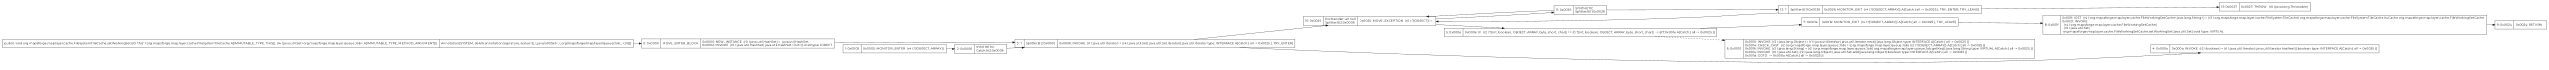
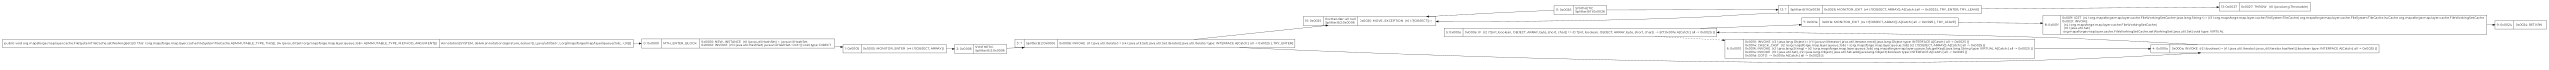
  digraph {
    fontname=Montserrat
    rankdir=LR
    node [fontname=Montserrat shape=record]
    edge [fontname=Montserrat]
-   n1 [label="{0\:\ 0x0000|MOVE_ENTER_BLOCK\l|0x0000: NEW_INSTANCE  (r0 I:java.util.HashSet) =  java.util.HashSet \l0x0002: INVOKE  (r0 I:java.util.HashSet) java.util.HashSet.\<init\>():void type: DIRECT \l}"]
+   n1 [label="{0\:\ 0x0000|MTH_ENTER_BLOCK\l|0x0000: NEW_INSTANCE  (r0 I:java.util.HashSet) =  java.util.HashSet \l0x0002: INVOKE  (r0 I:java.util.HashSet) java.util.HashSet.\<init\>():void type: DIRECT \l}"]
    n2 [label="{1\:\ 0x0005|0x0005: MONITOR_ENTER  (r4 I:?[OBJECT, ARRAY]) \l}"]
-   n3 [label="{2\:\ 0x0006|SYNTHETIC\lCatch:B:2:0x0006\l}"]
+   n3 [label="{2\:\ 0x0006|SYNTHETIC\lSplitter:B:2:0x0006\l}"]
    n4 [label="{3\:\ ?|Splitter:B:2:0x0006\l|0x0006: INVOKE  (r1 I:java.util.Iterator) = (r4 I:java.util.Set) java.util.Set.iterator():java.util.Iterator type: INTERFACE A[Catch:\{ all \-\> 0x0025 \}, TRY_ENTER]\l}"]
    n5 [label="{10\:\ 0x0025|ExcHandler: all null\lSplitter:B:2:0x0006\l|0x0025: MOVE_EXCEPTION  (r0 I:?[OBJECT]) =  \l}"]
    n6 [label="{4\:\ 0x000a|0x000a: INVOKE  (r2 I:boolean) = (r1 I:java.util.Iterator) java.util.Iterator.hasNext():boolean type: INTERFACE A[Catch:\{ all \-\> 0x0025 \}]\l}"]
    n7 [label="{11\:\ 0x0026|SYNTHETIC\lSplitter:B:11:0x0026\l}"]
    n8 [label="{5\:\ 0x000e|0x000e: IF  (r2 I:?[int, boolean, OBJECT, ARRAY, byte, short, char]) == (0 ?[int, boolean, OBJECT, ARRAY, byte, short, char])  \-\> B:7:0x001e A[Catch:\{ all \-\> 0x0025 \}]\l}"]
    n9 [label="{6\:\ 0x0010|0x0010: INVOKE  (r2 I:java.lang.Object) = (r1 I:java.util.Iterator) java.util.Iterator.next():java.lang.Object type: INTERFACE A[Catch:\{ all \-\> 0x0025 \}]\l0x0014: CHECK_CAST  (r2 I:org.mapsforge.map.layer.queue.Job) = (org.mapsforge.map.layer.queue.Job) (r2 I:?[OBJECT, ARRAY]) A[Catch:\{ all \-\> 0x0025 \}]\l0x0016: INVOKE  (r2 I:java.lang.String) = (r2 I:org.mapsforge.map.layer.queue.Job) org.mapsforge.map.layer.queue.Job.getKey():java.lang.String type: VIRTUAL A[Catch:\{ all \-\> 0x0025 \}]\l0x001a: INVOKE  (r0 I:java.util.Set), (r2 I:java.lang.Object) java.util.Set.add(java.lang.Object):boolean type: INTERFACE A[Catch:\{ all \-\> 0x0025 \}]\l0x001d: GOTO  \-\> 0x000a A[Catch:\{ all \-\> 0x0025 \}]\l}"]
    n10 [label="{7\:\ 0x001e|0x001e: MONITOR_EXIT  (r4 I:?[OBJECT, ARRAY]) A[Catch:\{ all \-\> 0x0025 \}, TRY_LEAVE]\l}"]
    n11 [label="{8\:\ 0x001f|0x001f: IGET  (r4 I:org.mapsforge.map.layer.cache.FileWorkingSetCache\<java.lang.String\>) = (r3 I:org.mapsforge.map.layer.cache.FileSystemTileCache) org.mapsforge.map.layer.cache.FileSystemTileCache.lruCache org.mapsforge.map.layer.cache.FileWorkingSetCache \l0x0021: INVOKE  \l  (r4 I:org.mapsforge.map.layer.cache.FileWorkingSetCache)\l  (r0 I:java.util.Set)\l org.mapsforge.map.layer.cache.FileWorkingSetCache.setWorkingSet(java.util.Set):void type: VIRTUAL \l}"]
    n12 [label="{9\:\ 0x0024|0x0024: RETURN   \l}"]
    n13 [label="{12\:\ ?|Splitter:B:11:0x0026\l|0x0026: MONITOR_EXIT  (r4 I:?[OBJECT, ARRAY]) A[Catch:\{ all \-\> 0x0025 \}, TRY_ENTER, TRY_LEAVE]\l}"]
    n14 [label="{13\:\ 0x0027|0x0027: THROW  (r0 I:java.lang.Throwable) \l}"]
    n15 [label="{public void org.mapsforge.map.layer.cache.FileSystemTileCache.setWorkingSet((r3 'this' I:org.mapsforge.map.layer.cache.FileSystemTileCache A[IMMUTABLE_TYPE, THIS]), (r4 I:java.util.Set\<org.mapsforge.map.layer.queue.Job\> A[IMMUTABLE_TYPE, METHOD_ARGUMENT]))  | Annotation[SYSTEM, dalvik.annotation.Signature, \{value=[(, Ljava\/util\/Set\<, Lorg\/mapsforge\/map\/layer\/queue\/Job;, \>;)V]\}]\l}"]
-   n1 -> n4
+   n1 -> n2
    n2 -> n3
    n3 -> n4
    n4 -> n5
    n4 -> n6
-   n5 -> n7
-   n5 -> n8
+   n6 -> n8
    n7 -> n5
    n7 -> n13
    n8 -> n9 [style=dashed]
    n8 -> n10
+   n9 -> n6
    n10 -> n11
    n11 -> n12
    n13 -> n5
    n13 -> n14
    n15 -> n1
  }
